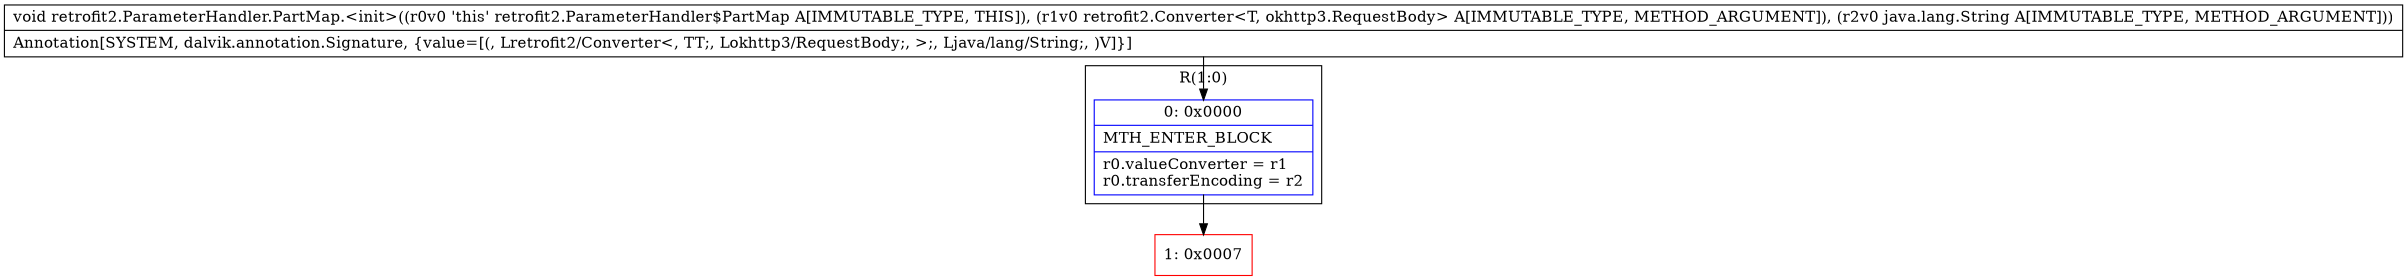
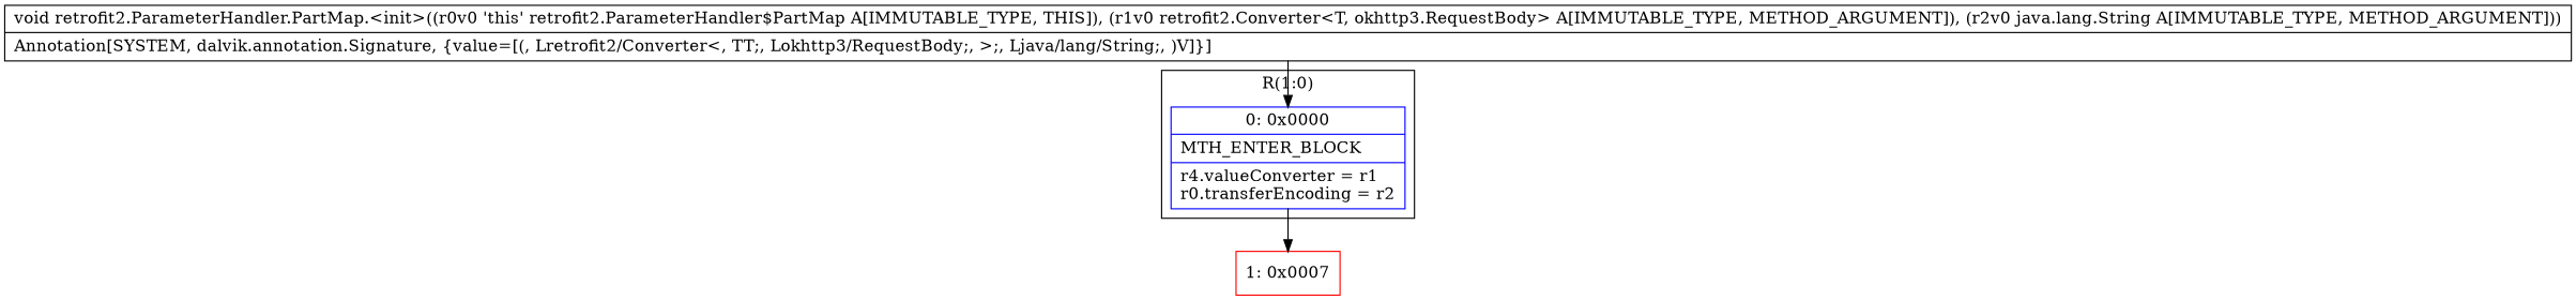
  digraph {
    node [shape=record]
-   n1 [color=blue label="{0\:\ 0x0000|MTH_ENTER_BLOCK\l|r0.valueConverter = r1\lr0.transferEncoding = r2\l}"]
+   n1 [color=blue label="{0\:\ 0x0000|MTH_ENTER_BLOCK\l|r4.valueConverter = r1\lr0.transferEncoding = r2\l}"]
    n2 [color=red label="{1\:\ 0x0007}"]
    n3 [label="{void retrofit2.ParameterHandler.PartMap.\<init\>((r0v0 'this' retrofit2.ParameterHandler$PartMap A[IMMUTABLE_TYPE, THIS]), (r1v0 retrofit2.Converter\<T, okhttp3.RequestBody\> A[IMMUTABLE_TYPE, METHOD_ARGUMENT]), (r2v0 java.lang.String A[IMMUTABLE_TYPE, METHOD_ARGUMENT]))  | Annotation[SYSTEM, dalvik.annotation.Signature, \{value=[(, Lretrofit2\/Converter\<, TT;, Lokhttp3\/RequestBody;, \>;, Ljava\/lang\/String;, )V]\}]\l}"]
    subgraph cluster_1 {
      label="R(1:0)"
      n1
    }
    n1 -> n2
    n3 -> n1
  }
